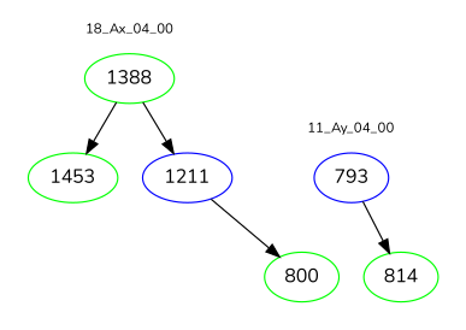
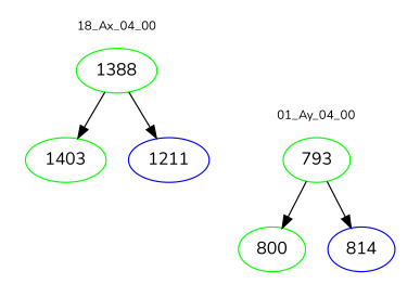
  digraph {
    fontname=Nunito
    node [color=green fontname=Nunito]
    edge [color=black fontname=Nunito]
    n1 [label=1388]
-   n2 [label=1453]
+   n2 [label=1403]
    n3 [color=blue label=1211]
-   n4 [color=blue label=793]
-   n5 [label=814]
+   n4 [label=793]
+   n5 [color=blue label=814]
    n6 [label=800]
    subgraph cluster_1 {
      color=white
      fontsize=10
      label="18_Ax_04_00"
      n1
      n2
      n3
    }
    subgraph cluster_2 {
      color=white
      fontsize=10
-     label="11_Ay_04_00"
+     label="01_Ay_04_00"
      n4
      n5
      n6
    }
    n1 -> n2
    n1 -> n3
    n4 -> n5
-   n3 -> n6
+   n4 -> n6
  }
